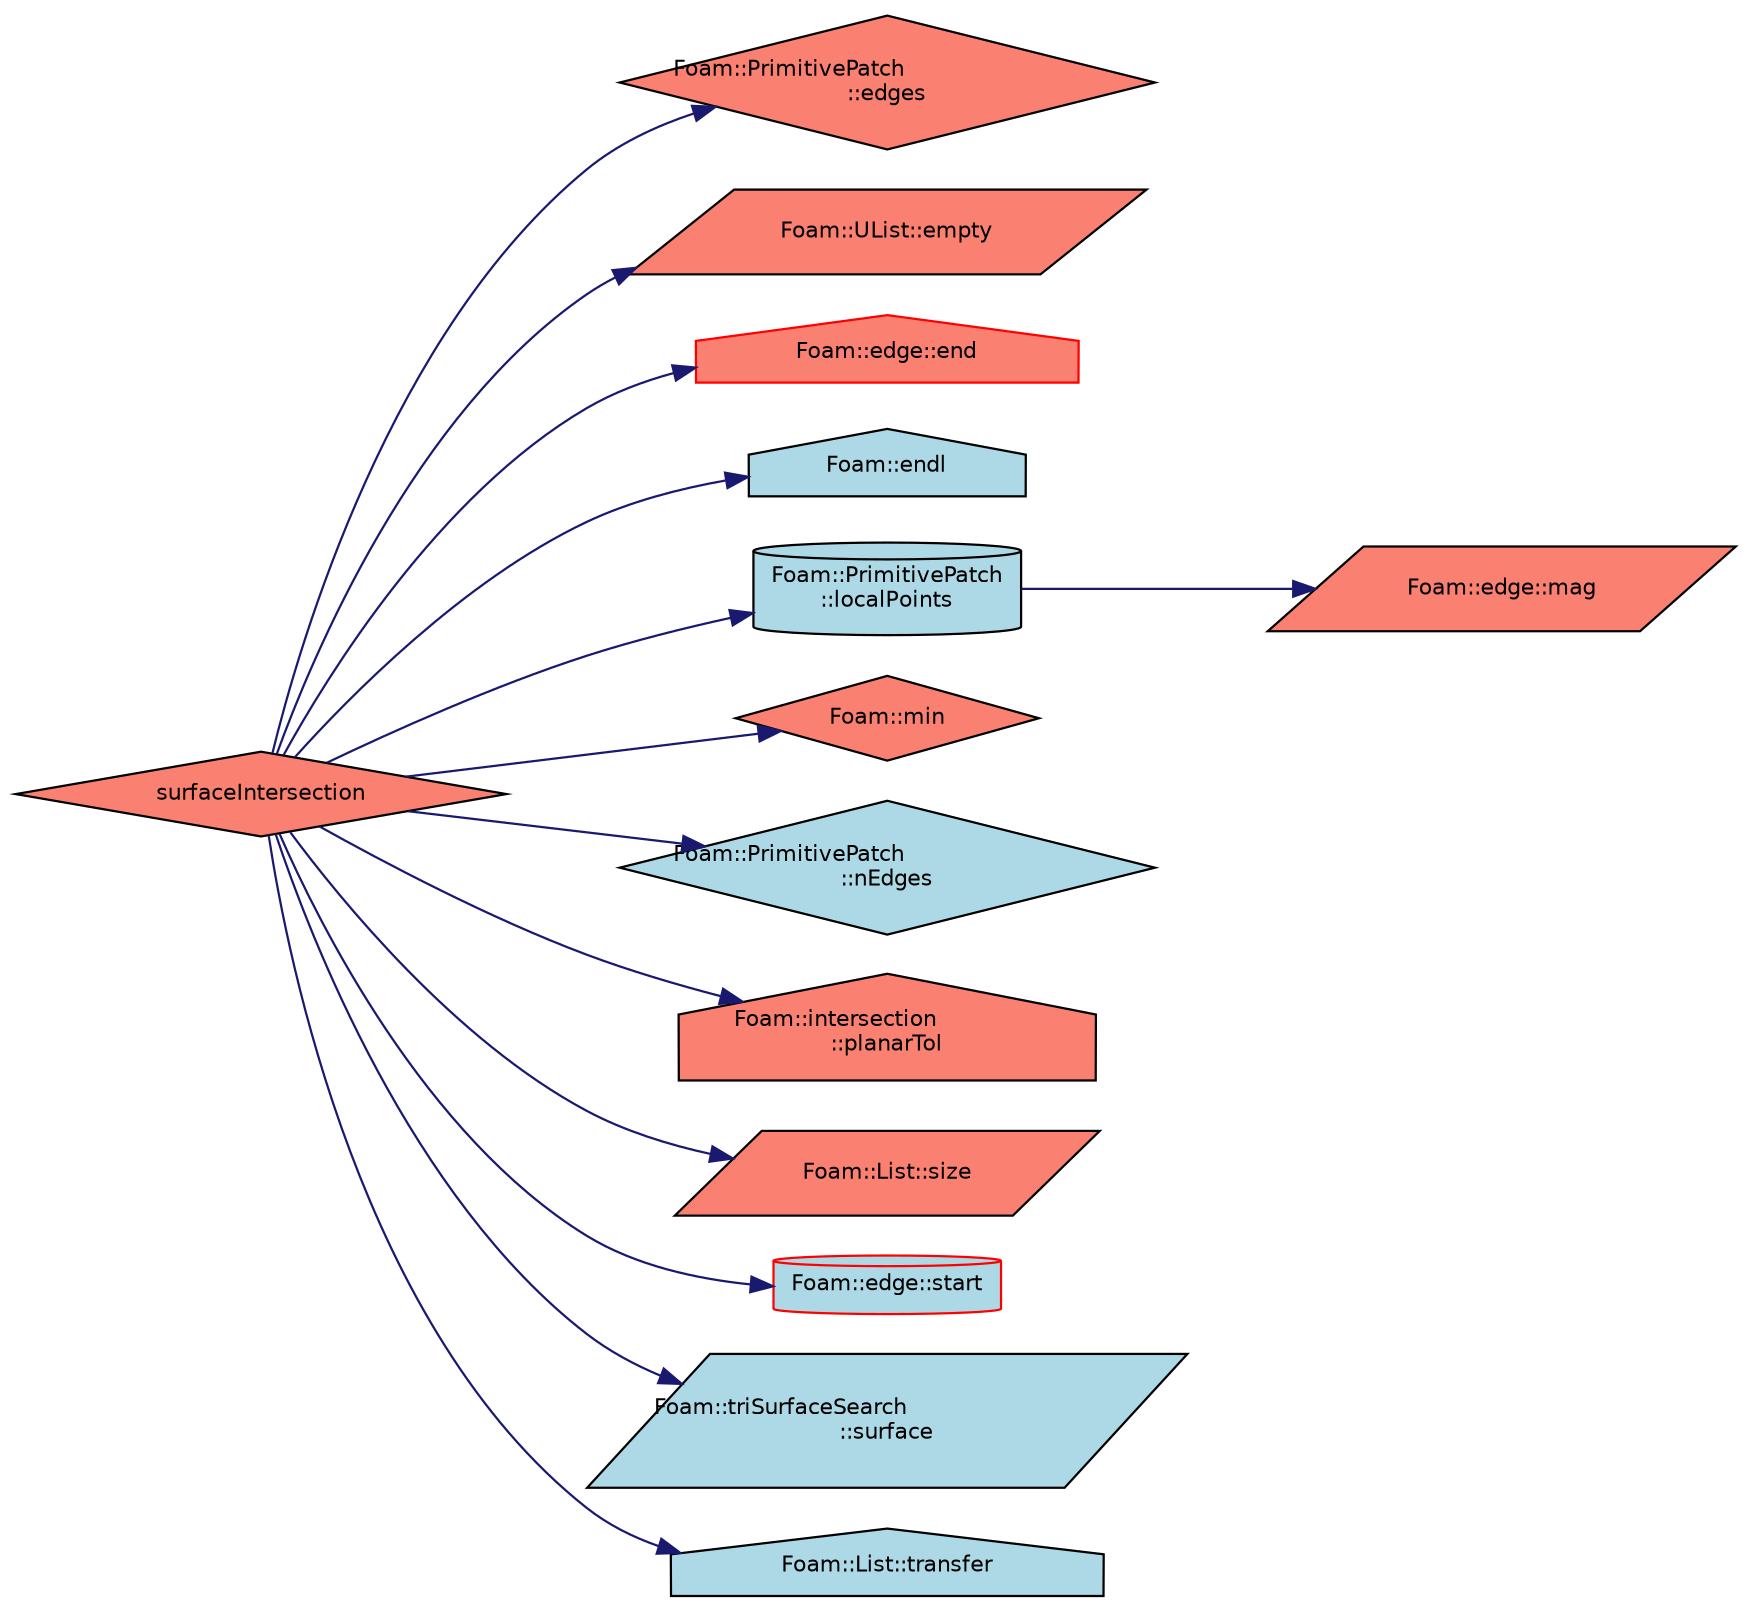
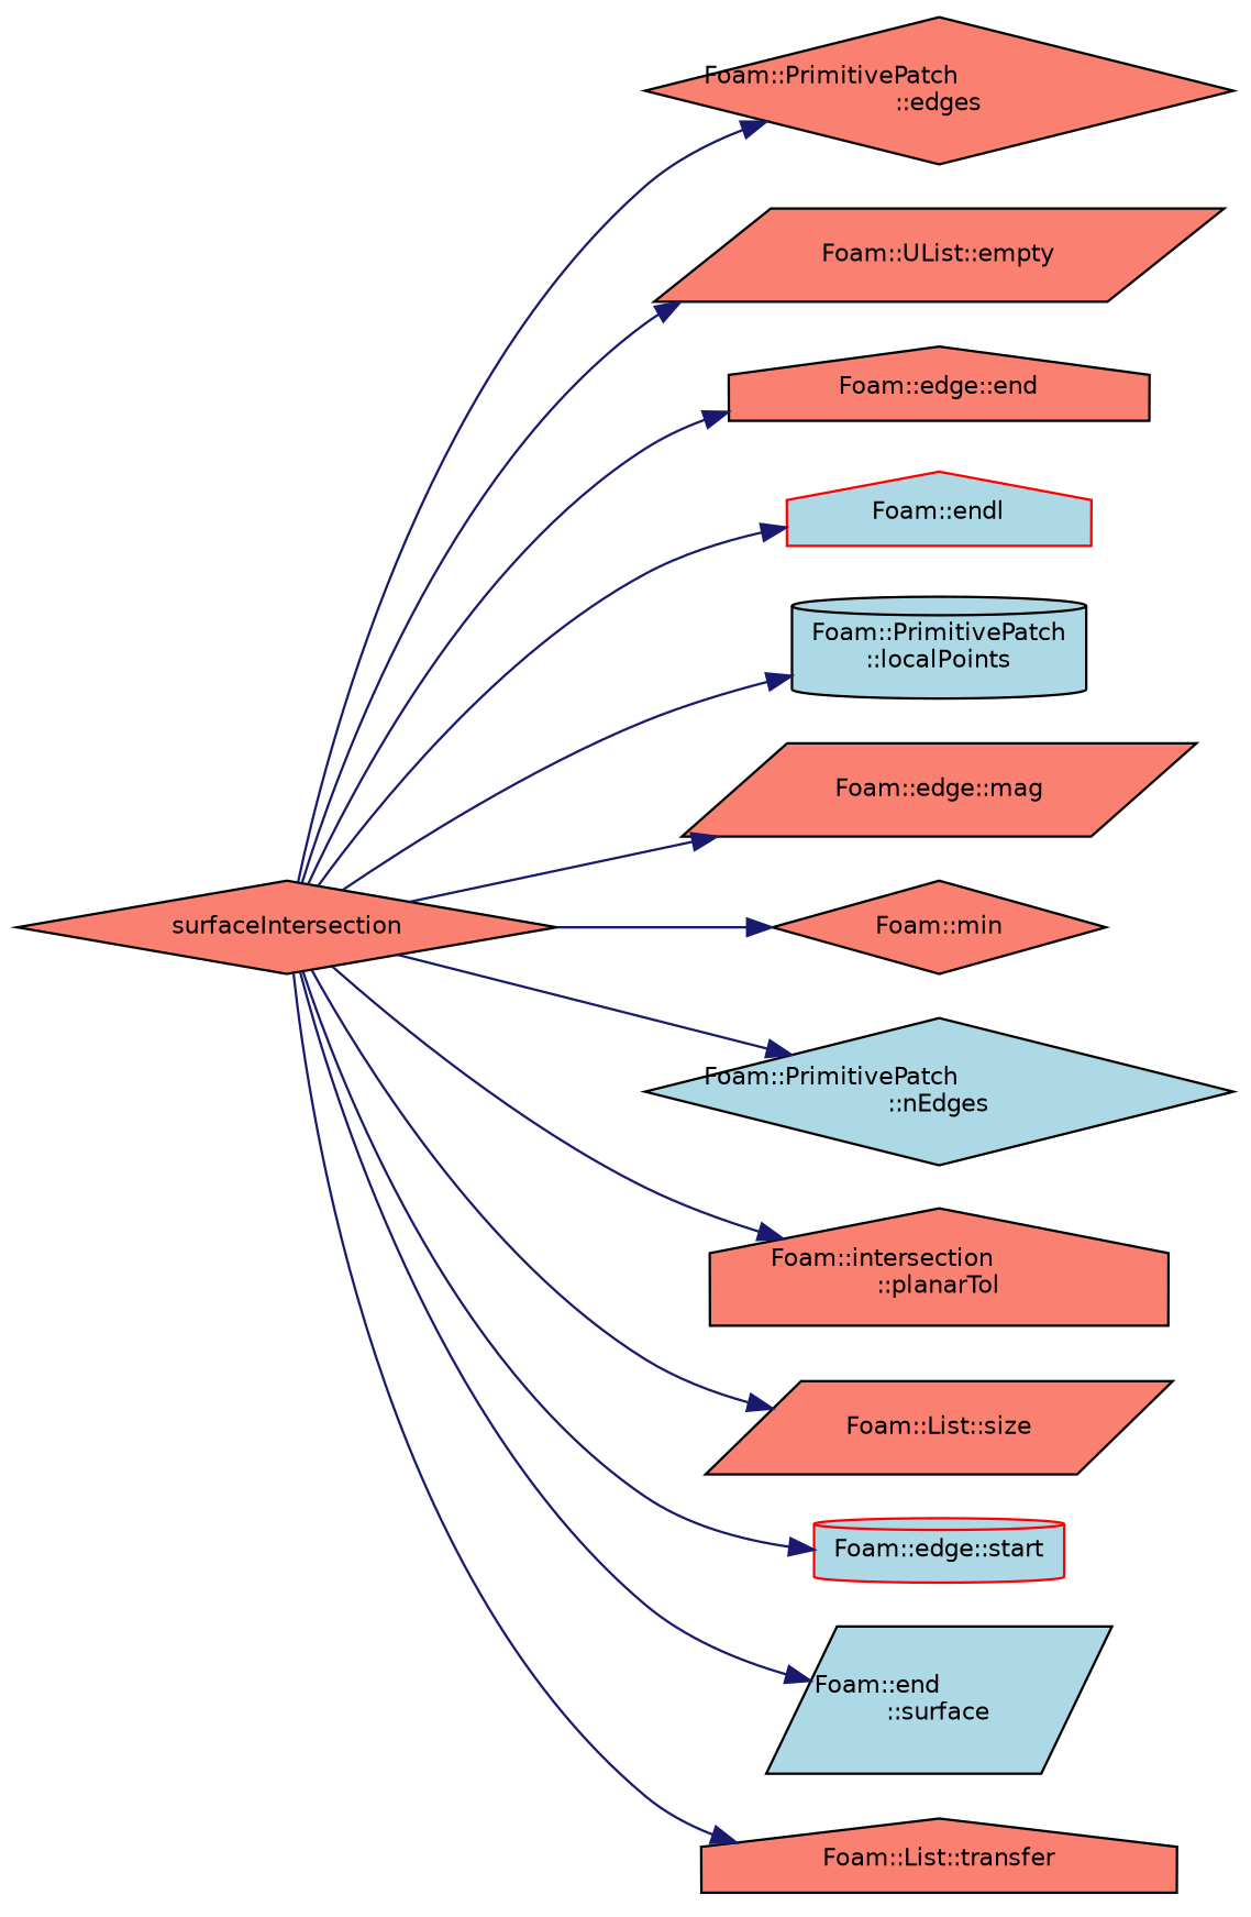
  digraph {
    rankdir=LR
    node [color=black fillcolor=salmon fontname=Helvetica fontsize=10 shape=diamond style=filled]
    edge [color=midnightblue fontname=Helvetica fontsize=10 labelfontname=Helvetica labelfontsize=10 style=solid]
    n1 [fontcolor=black height=0.2 label=surfaceIntersection width=0.4]
    n2 [height=0.2 label="Foam::PrimitivePatch\l::edges" width=0.4]
    n3 [height=0.2 label="Foam::UList::empty" shape=parallelogram width=0.4]
-   n4 [color=red height=0.2 label="Foam::edge::end" shape=house width=0.4]
-   n5 [fillcolor=lightblue height=0.2 label="Foam::endl" shape=house width=0.4]
+   n4 [height=0.2 label="Foam::edge::end" shape=house width=0.4]
+   n5 [color=red fillcolor=lightblue height=0.2 label="Foam::endl" shape=house width=0.4]
    n6 [fillcolor=lightblue height=0.2 label="Foam::PrimitivePatch\l::localPoints" shape=cylinder width=0.4]
    n7 [height=0.2 label="Foam::edge::mag" shape=parallelogram width=0.4]
    n8 [height=0.2 label="Foam::min" width=0.4]
    n9 [fillcolor=lightblue height=0.2 label="Foam::PrimitivePatch\l::nEdges" width=0.4]
    n10 [height=0.2 label="Foam::intersection\l::planarTol" shape=house width=0.4]
    n11 [height=0.2 label="Foam::List::size" shape=parallelogram width=0.4]
    n12 [color=red fillcolor=lightblue height=0.2 label="Foam::edge::start" shape=cylinder width=0.4]
-   n13 [fillcolor=lightblue height=0.2 label="Foam::triSurfaceSearch\l::surface" shape=parallelogram width=0.4]
-   n14 [fillcolor=lightblue height=0.2 label="Foam::List::transfer" shape=house width=0.4]
+   n13 [fillcolor=lightblue height=0.2 label="Foam::end\l::surface" shape=parallelogram width=0.4]
+   n14 [height=0.2 label="Foam::List::transfer" shape=house width=0.4]
    n1 -> n2
    n1 -> n3
    n1 -> n4
    n1 -> n5
    n1 -> n6
-   n6 -> n7
+   n1 -> n7
    n1 -> n8
    n1 -> n9
    n1 -> n10
    n1 -> n11
    n1 -> n12
    n1 -> n13
    n1 -> n14
  }
